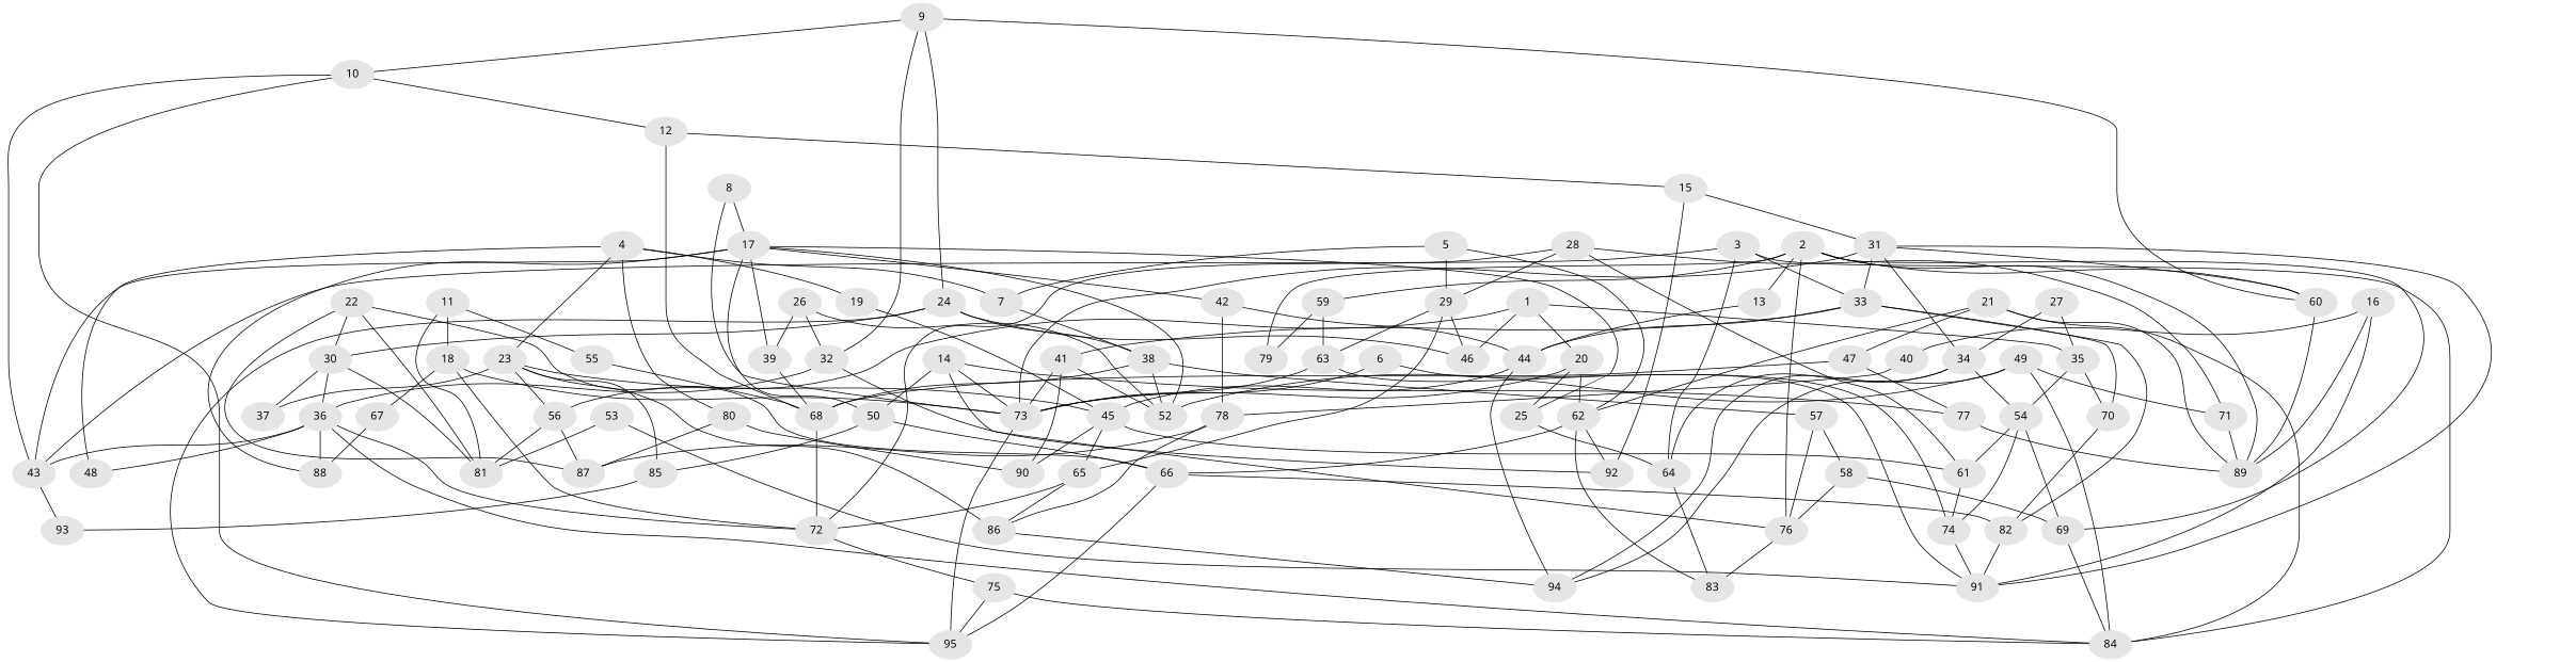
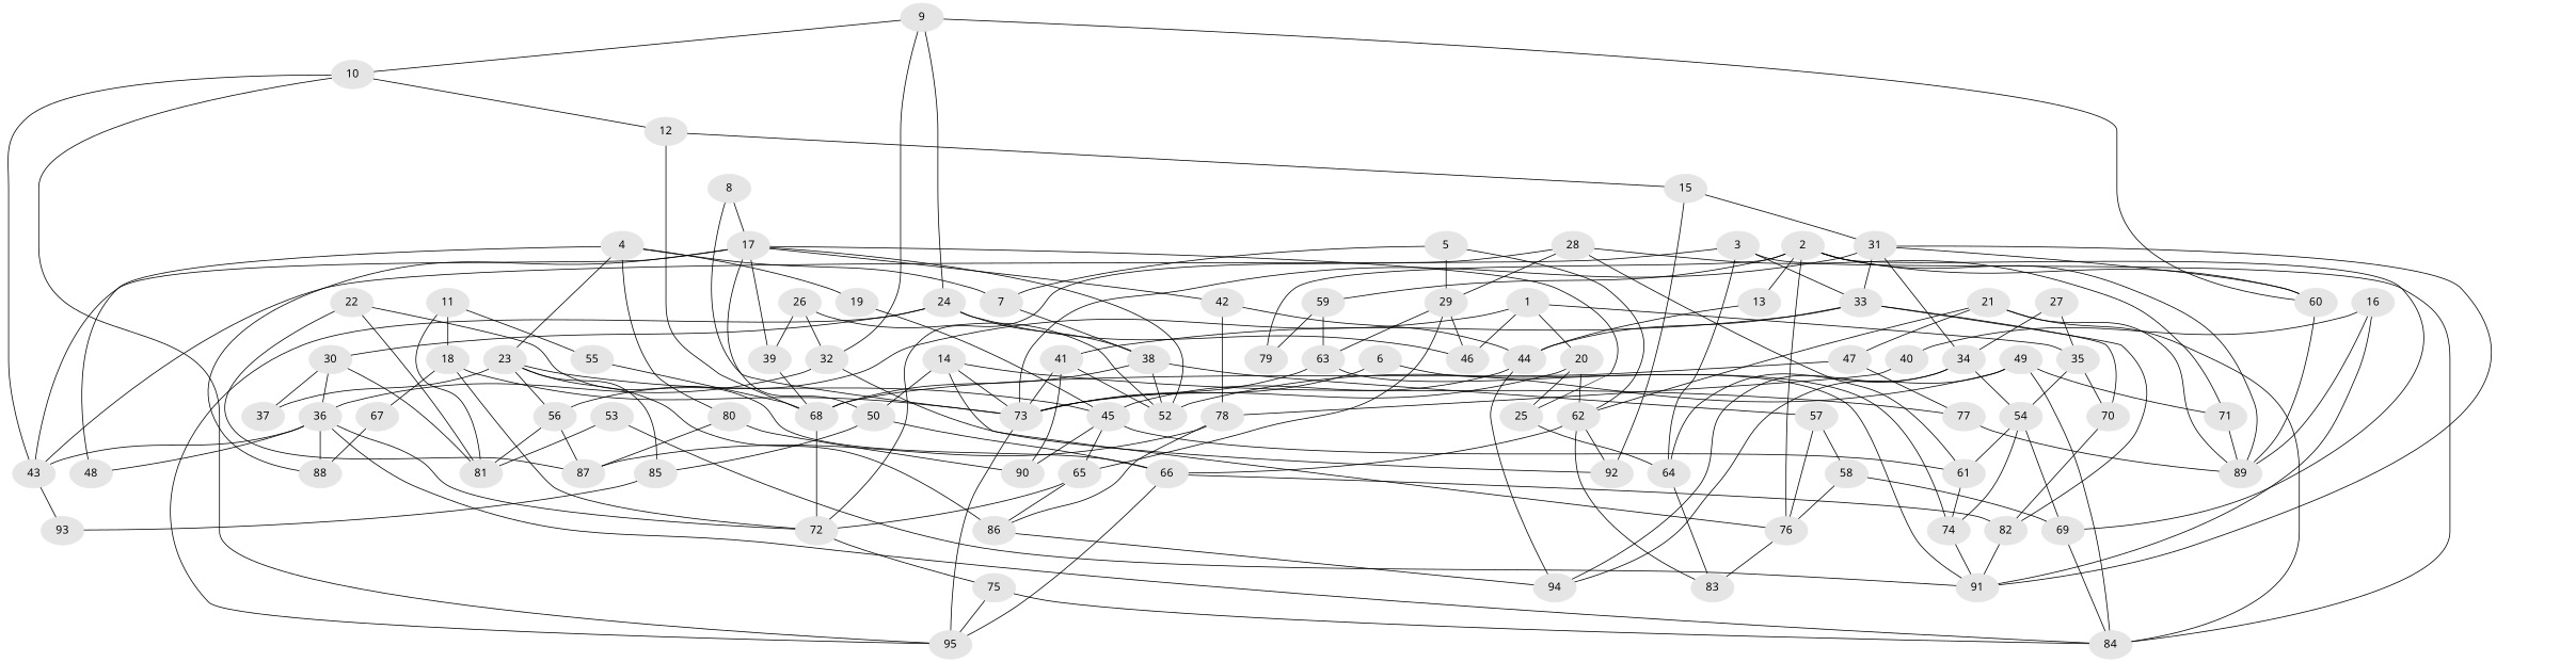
  graph {
    fontname="Noto Sans"
    node [color=gray90 fontname="Noto Sans" style=filled]
    edge [fontname="Noto Sans"]
    1
    20
    35
    46
    56
    62
    73
    25
    70
    54
    81
    87
    2
    13
    59
    60
    69
    76
    79
    89
    44
    63
    84
    83
    3
    33
    43
    64
    41
    82
    93
    4
    7
    19
    23
    48
    80
    38
    45
    37
    85
    86
    90
    5
    29
    65
    92
    66
    6
    74
    95
    91
    52
    68
    57
    8
    17
    50
    39
    42
    88
    9
    10
    24
    32
    12
    30
    36
    15
    11
    18
    55
    67
    72
    31
    94
    14
    77
    34
    16
    40
    78
    75
    61
    21
    47
    22
    26
    27
    28
    71
    58
    49
    53
    1 -- 20
    1 -- 35
    1 -- 46
    1 -- 56
    20 -- 62
    20 -- 73
    20 -- 25
    35 -- 70
    35 -- 54
    56 -- 81
    56 -- 87
    62 -- 83
    62 -- 92
    62 -- 66
    73 -- 95
    25 -- 64
    70 -- 82
    54 -- 69
    54 -- 74
    54 -- 61
    2 -- 13
    2 -- 59
    2 -- 60
    2 -- 69
    2 -- 76
    2 -- 79
    2 -- 89
    13 -- 44
    59 -- 79
    59 -- 63
    60 -- 89
    69 -- 84
    76 -- 83
    44 -- 45
    44 -- 94
    63 -- 73
    63 -- 91
    3 -- 84
    3 -- 33
    3 -- 43
    3 -- 64
    33 -- 70
    33 -- 44
    33 -- 41
    33 -- 82
    43 -- 93
    64 -- 83
    41 -- 73
    41 -- 90
    41 -- 52
    82 -- 91
    4 -- 7
    4 -- 19
    4 -- 23
    4 -- 48
    4 -- 80
    7 -- 38
    19 -- 45
    23 -- 56
    23 -- 45
    23 -- 37
    23 -- 85
    23 -- 86
    80 -- 87
    80 -- 90
    38 -- 52
    38 -- 68
    38 -- 57
    45 -- 90
    45 -- 65
    45 -- 61
    85 -- 93
    86 -- 94
    5 -- 62
    5 -- 7
    5 -- 29
    29 -- 46
    29 -- 63
    29 -- 65
    65 -- 86
    65 -- 72
    66 -- 82
    66 -- 95
    6 -- 73
    6 -- 74
    74 -- 91
    68 -- 72
    57 -- 76
    57 -- 58
    8 -- 73
    8 -- 17
    17 -- 25
    17 -- 43
    17 -- 52
    17 -- 50
    17 -- 39
    17 -- 42
    17 -- 88
    50 -- 85
    50 -- 66
    39 -- 68
    42 -- 44
    42 -- 78
    9 -- 60
    9 -- 10
    9 -- 24
    9 -- 32
    10 -- 43
    10 -- 95
    10 -- 12
    24 -- 46
    24 -- 38
    24 -- 95
    24 -- 30
    32 -- 92
    32 -- 36
    12 -- 68
    12 -- 15
    30 -- 81
    30 -- 37
    30 -- 36
    36 -- 84
    36 -- 43
    36 -- 48
    36 -- 88
    36 -- 72
    15 -- 92
    15 -- 31
    11 -- 81
    11 -- 18
    11 -- 55
    18 -- 73
    18 -- 67
    18 -- 72
    55 -- 68
    67 -- 88
    72 -- 75
    31 -- 73
    31 -- 60
    31 -- 33
    31 -- 91
    31 -- 34
    14 -- 73
    14 -- 76
    14 -- 50
    14 -- 77
    77 -- 89
    34 -- 54
    34 -- 64
    34 -- 94
    16 -- 89
    16 -- 91
    16 -- 40
    40 -- 78
    78 -- 87
    78 -- 86
    75 -- 84
    75 -- 95
    61 -- 74
    21 -- 62
    21 -- 89
    21 -- 84
    21 -- 47
    47 -- 68
    47 -- 77
    22 -- 81
    22 -- 87
    22 -- 66
-   22 -- 30
    26 -- 52
    26 -- 39
    26 -- 32
    27 -- 35
    27 -- 34
    28 -- 29
    28 -- 72
    28 -- 61
    28 -- 71
    71 -- 89
    58 -- 69
    58 -- 76
    49 -- 84
    49 -- 52
    49 -- 94
    49 -- 71
    53 -- 81
    53 -- 91
  }
